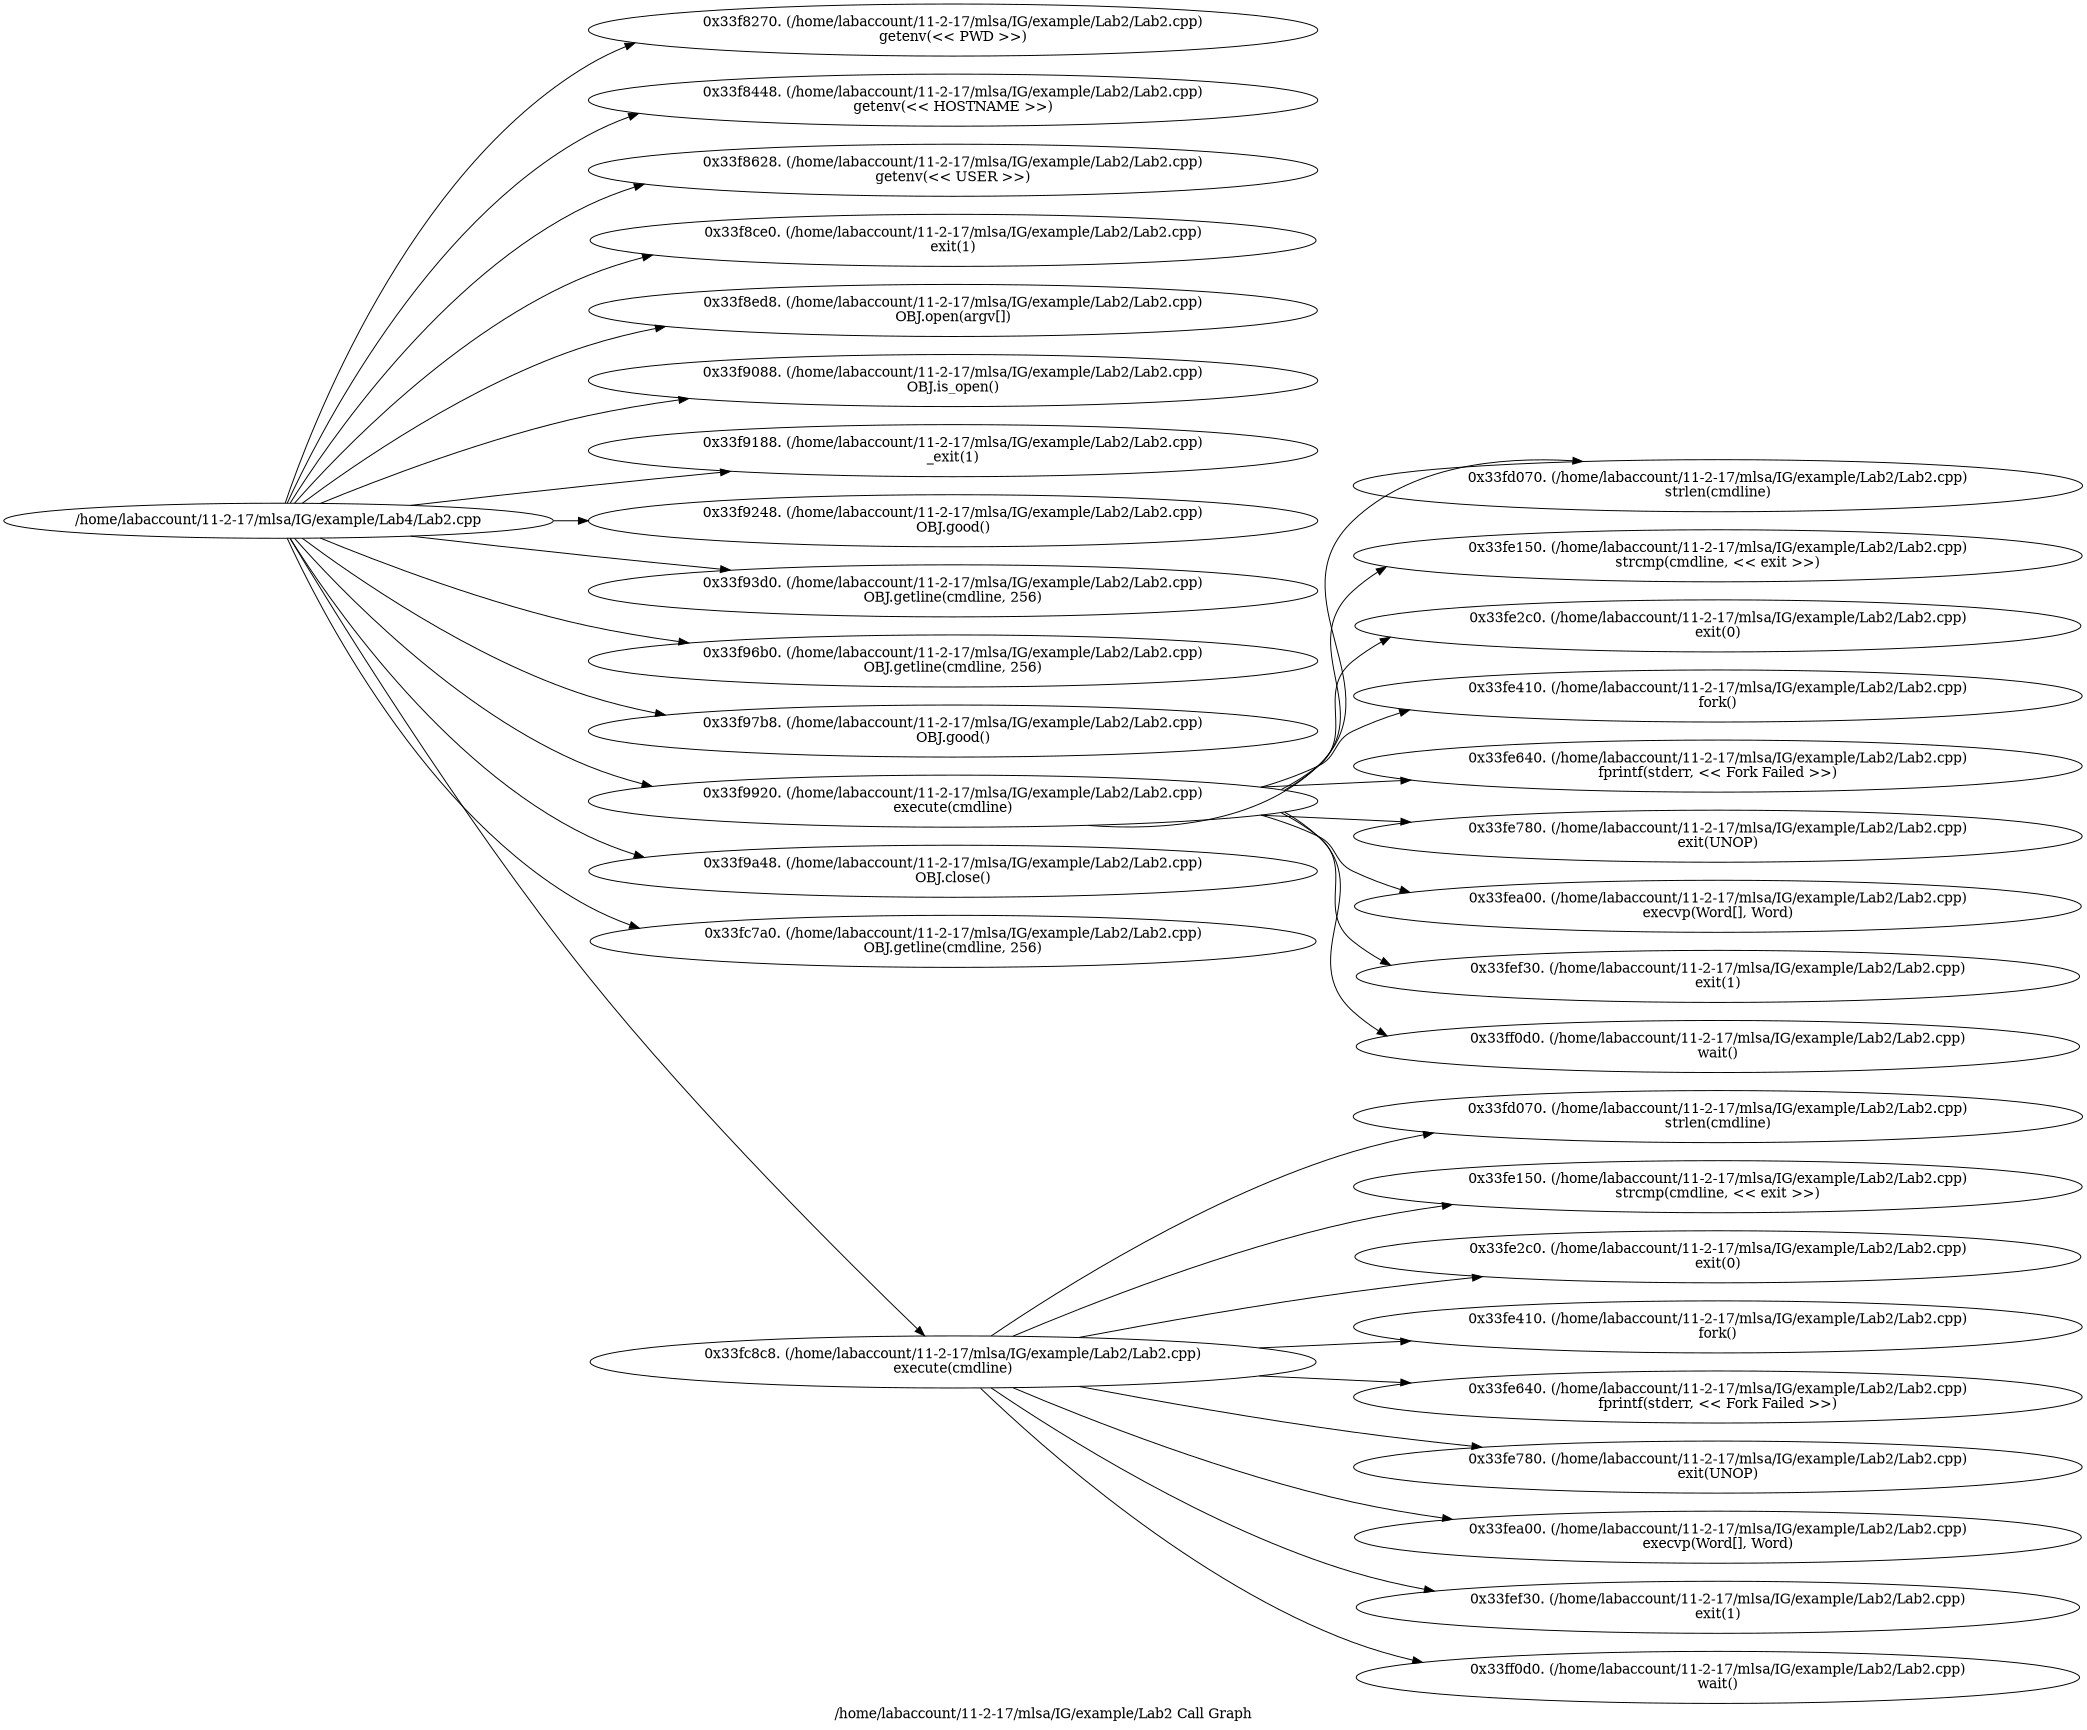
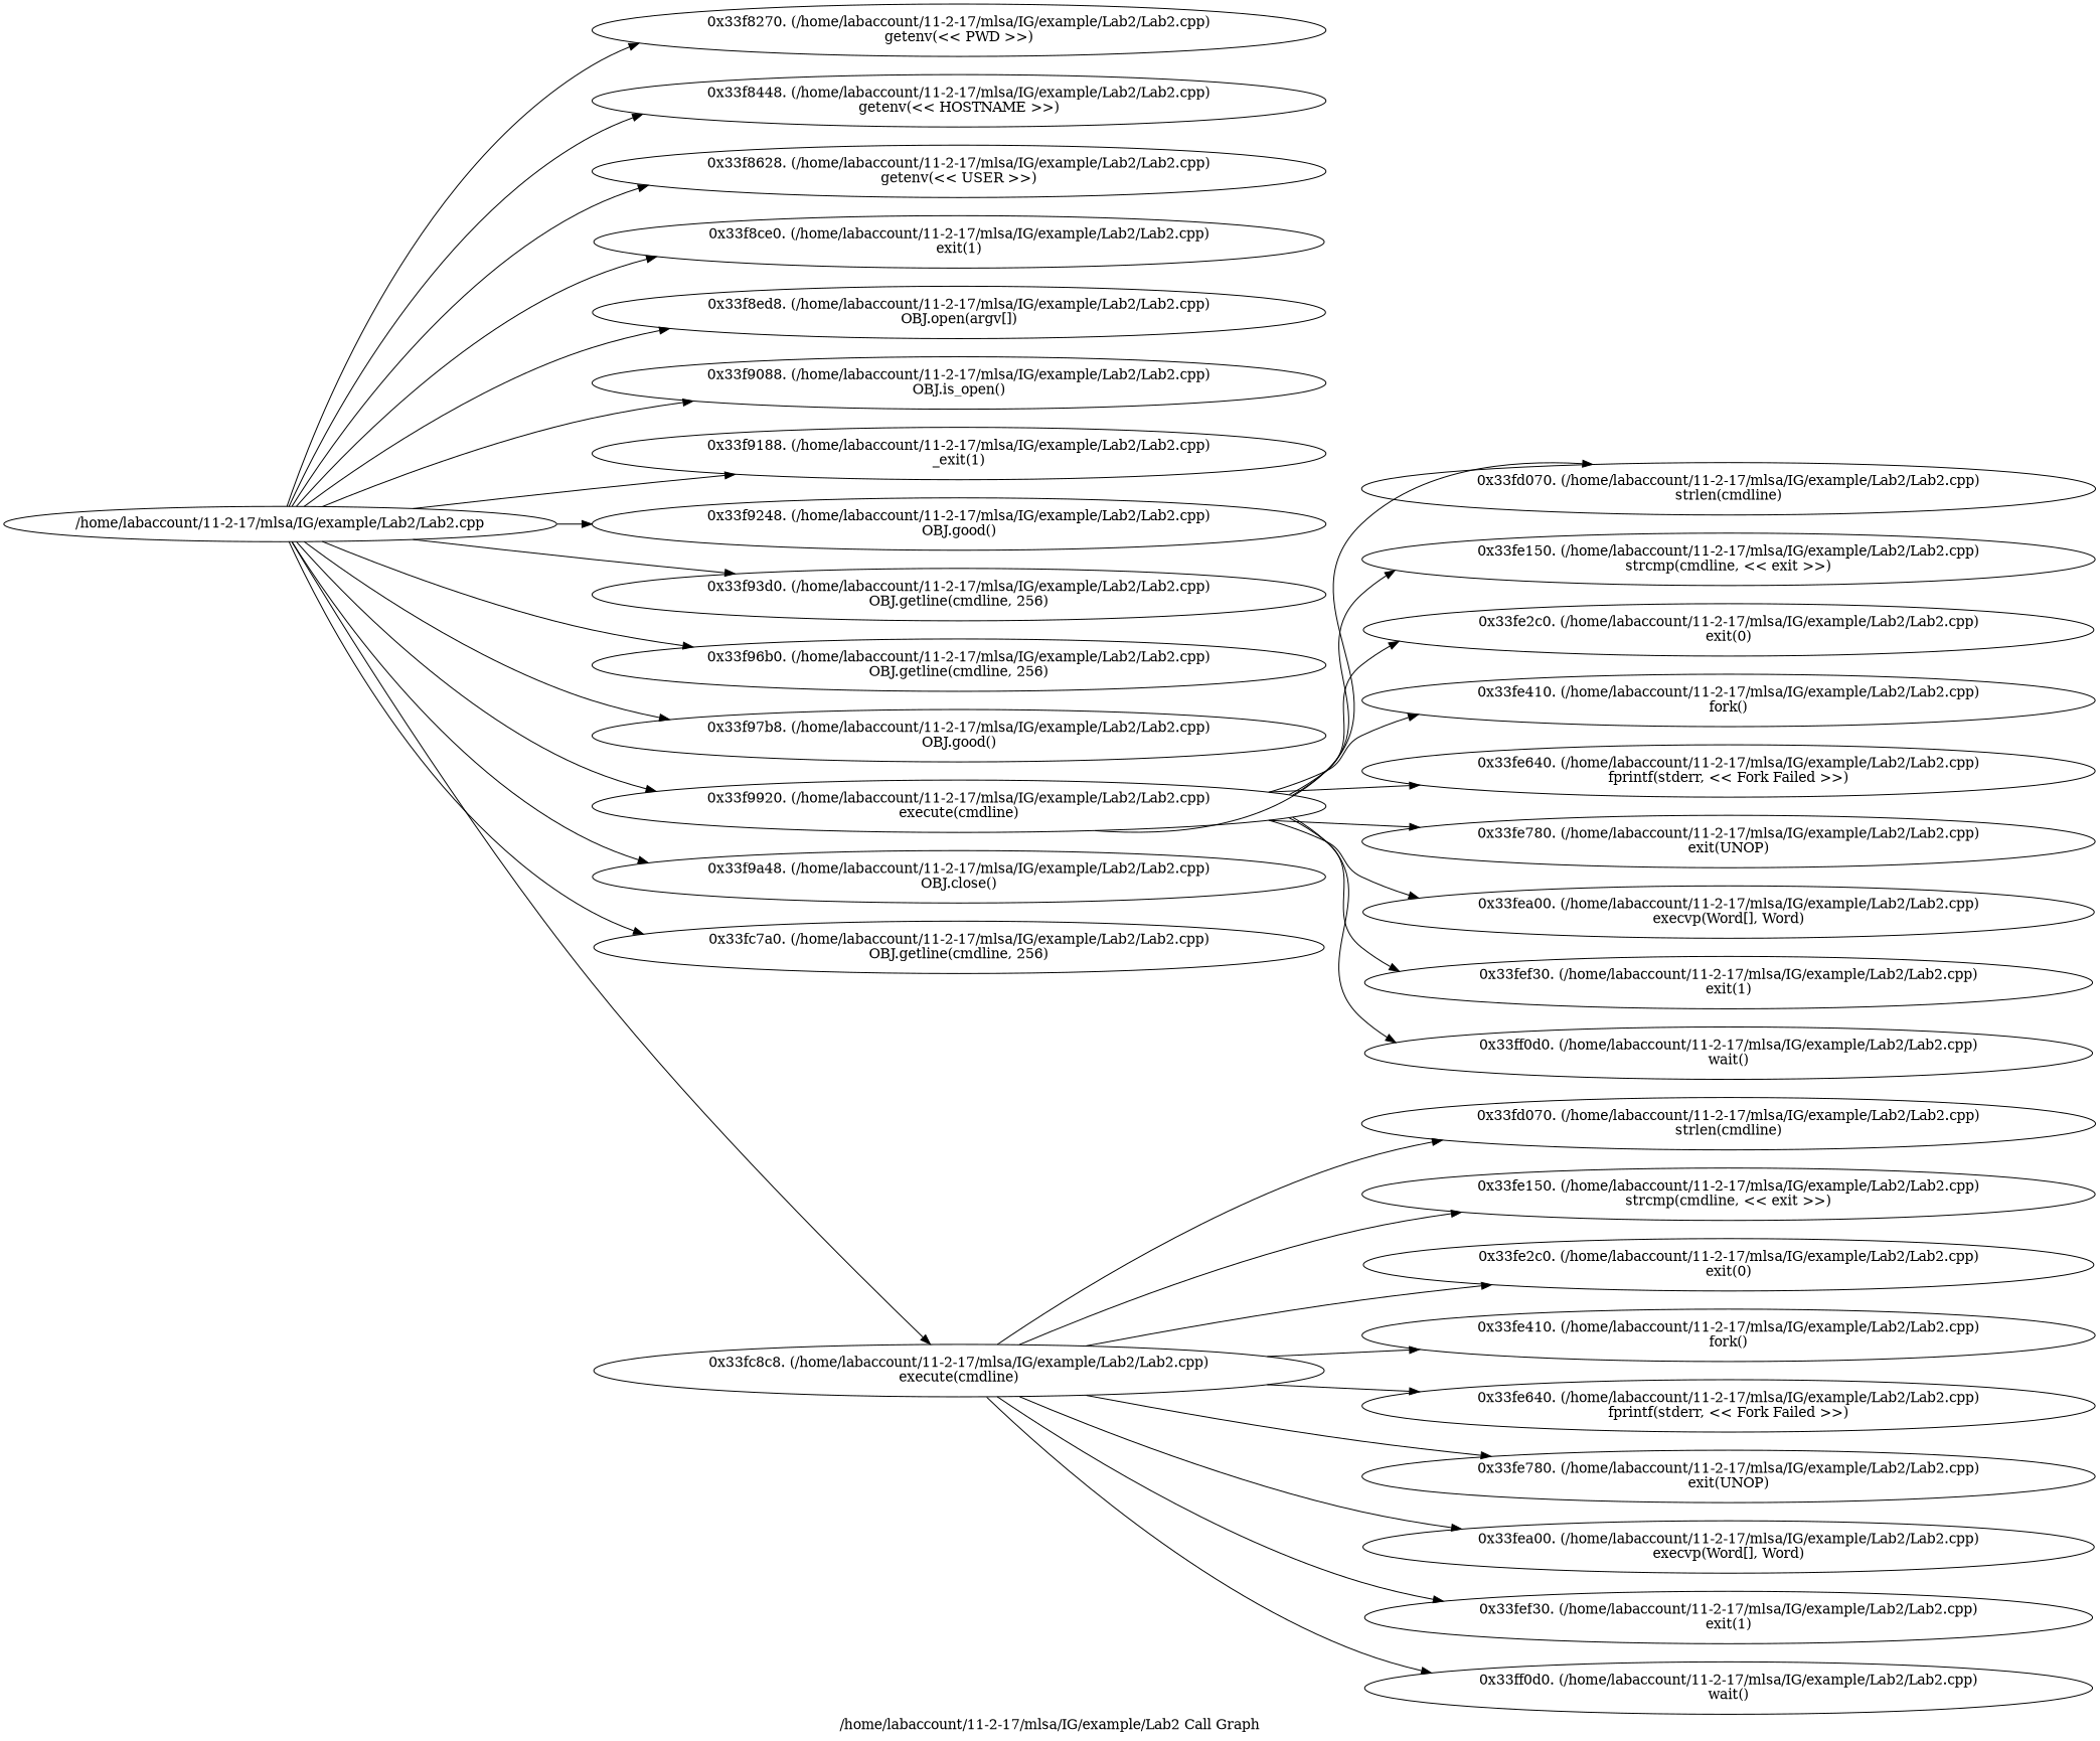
  digraph {
    label="/home/labaccount/11-2-17/mlsa/IG/example/Lab2 Call Graph"
    rankdir=LR
    node [shape=oval]
-   n1 [label="/home/labaccount/11-2-17/mlsa/IG/example/Lab4/Lab2.cpp"]
+   n1 [label="/home/labaccount/11-2-17/mlsa/IG/example/Lab2/Lab2.cpp"]
    n2 [label="0x33f8270. (/home/labaccount/11-2-17/mlsa/IG/example/Lab2/Lab2.cpp)\ngetenv(<< PWD >>)"]
    n3 [label="0x33f8448. (/home/labaccount/11-2-17/mlsa/IG/example/Lab2/Lab2.cpp)\ngetenv(<< HOSTNAME >>)"]
    n4 [label="0x33f8628. (/home/labaccount/11-2-17/mlsa/IG/example/Lab2/Lab2.cpp)\ngetenv(<< USER >>)"]
    n5 [label="0x33f8ce0. (/home/labaccount/11-2-17/mlsa/IG/example/Lab2/Lab2.cpp)\nexit(1)"]
    n6 [label="0x33f8ed8. (/home/labaccount/11-2-17/mlsa/IG/example/Lab2/Lab2.cpp)\nOBJ.open(argv[])"]
    n7 [label="0x33f9088. (/home/labaccount/11-2-17/mlsa/IG/example/Lab2/Lab2.cpp)\nOBJ.is_open()"]
    n8 [label="0x33f9188. (/home/labaccount/11-2-17/mlsa/IG/example/Lab2/Lab2.cpp)\n_exit(1)"]
    n9 [label="0x33f9248. (/home/labaccount/11-2-17/mlsa/IG/example/Lab2/Lab2.cpp)\nOBJ.good()"]
    n10 [label="0x33f93d0. (/home/labaccount/11-2-17/mlsa/IG/example/Lab2/Lab2.cpp)\nOBJ.getline(cmdline, 256)"]
    n11 [label="0x33f96b0. (/home/labaccount/11-2-17/mlsa/IG/example/Lab2/Lab2.cpp)\nOBJ.getline(cmdline, 256)"]
    n12 [label="0x33f97b8. (/home/labaccount/11-2-17/mlsa/IG/example/Lab2/Lab2.cpp)\nOBJ.good()"]
    n13 [label="0x33f9920. (/home/labaccount/11-2-17/mlsa/IG/example/Lab2/Lab2.cpp)\nexecute(cmdline)"]
    n14 [label="0x33f9a48. (/home/labaccount/11-2-17/mlsa/IG/example/Lab2/Lab2.cpp)\nOBJ.close()"]
    n15 [label="0x33fc7a0. (/home/labaccount/11-2-17/mlsa/IG/example/Lab2/Lab2.cpp)\nOBJ.getline(cmdline, 256)"]
    n16 [label="0x33fc8c8. (/home/labaccount/11-2-17/mlsa/IG/example/Lab2/Lab2.cpp)\nexecute(cmdline)"]
    n17 [label="0x33fd070. (/home/labaccount/11-2-17/mlsa/IG/example/Lab2/Lab2.cpp)\nstrlen(cmdline)"]
    n18 [label="0x33fe150. (/home/labaccount/11-2-17/mlsa/IG/example/Lab2/Lab2.cpp)\nstrcmp(cmdline, << exit >>)"]
    n19 [label="0x33fe2c0. (/home/labaccount/11-2-17/mlsa/IG/example/Lab2/Lab2.cpp)\nexit(0)"]
    n20 [label="0x33fe410. (/home/labaccount/11-2-17/mlsa/IG/example/Lab2/Lab2.cpp)\nfork()"]
    n21 [label="0x33fe640. (/home/labaccount/11-2-17/mlsa/IG/example/Lab2/Lab2.cpp)\nfprintf(stderr, << Fork Failed >>)"]
    n22 [label="0x33fe780. (/home/labaccount/11-2-17/mlsa/IG/example/Lab2/Lab2.cpp)\nexit(UNOP)"]
    n23 [label="0x33fea00. (/home/labaccount/11-2-17/mlsa/IG/example/Lab2/Lab2.cpp)\nexecvp(Word[], Word)"]
    n24 [label="0x33fef30. (/home/labaccount/11-2-17/mlsa/IG/example/Lab2/Lab2.cpp)\nexit(1)"]
    n25 [label="0x33ff0d0. (/home/labaccount/11-2-17/mlsa/IG/example/Lab2/Lab2.cpp)\nwait()"]
    n26 [label="0x33fd070. (/home/labaccount/11-2-17/mlsa/IG/example/Lab2/Lab2.cpp)\nstrlen(cmdline)"]
    n27 [label="0x33fe150. (/home/labaccount/11-2-17/mlsa/IG/example/Lab2/Lab2.cpp)\nstrcmp(cmdline, << exit >>)"]
    n28 [label="0x33fe2c0. (/home/labaccount/11-2-17/mlsa/IG/example/Lab2/Lab2.cpp)\nexit(0)"]
    n29 [label="0x33fe410. (/home/labaccount/11-2-17/mlsa/IG/example/Lab2/Lab2.cpp)\nfork()"]
    n30 [label="0x33fe640. (/home/labaccount/11-2-17/mlsa/IG/example/Lab2/Lab2.cpp)\nfprintf(stderr, << Fork Failed >>)"]
    n31 [label="0x33fe780. (/home/labaccount/11-2-17/mlsa/IG/example/Lab2/Lab2.cpp)\nexit(UNOP)"]
    n32 [label="0x33fea00. (/home/labaccount/11-2-17/mlsa/IG/example/Lab2/Lab2.cpp)\nexecvp(Word[], Word)"]
    n33 [label="0x33fef30. (/home/labaccount/11-2-17/mlsa/IG/example/Lab2/Lab2.cpp)\nexit(1)"]
    n34 [label="0x33ff0d0. (/home/labaccount/11-2-17/mlsa/IG/example/Lab2/Lab2.cpp)\nwait()"]
    n1 -> n2
    n1 -> n3
    n1 -> n4
    n1 -> n5
    n1 -> n6
    n1 -> n7
    n1 -> n8
    n1 -> n9
    n1 -> n10
    n1 -> n11
    n1 -> n12
    n1 -> n13
    n1 -> n14
    n1 -> n15
    n1 -> n16
    n13 -> n17
    n13 -> n18
    n13 -> n19
    n13 -> n20
    n13 -> n21
    n13 -> n22
    n13 -> n23
    n13 -> n24
    n13 -> n25
    n16 -> n26
    n16 -> n27
    n16 -> n28
    n16 -> n29
    n16 -> n30
    n16 -> n31
    n16 -> n32
    n16 -> n33
    n16 -> n34
  }
